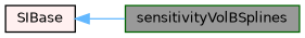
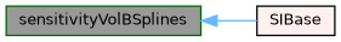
  digraph {
    rankdir=LR
    node [fontname=Helvetica fontsize=10 shape=box style=filled]
    n1 [color=darkgreen fillcolor=grey60 fontcolor=black height=0.2 label=sensitivityVolBSplines width=0.4]
    n2 [color=black fillcolor="#FFF0F0" height=0.2 label=SIBase width=0.4]
-   n2 -> n1 [color=steelblue1 dir=back fontname=Helvetica fontsize=10 labelfontname=Helvetica labelfontsize=10 style=solid]
+   n1 -> n2 [color=steelblue1 dir=back fontname=Helvetica fontsize=10 labelfontname=Helvetica labelfontsize=10 style=solid]
  }
